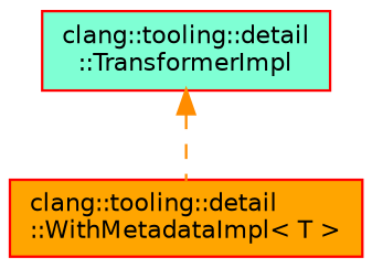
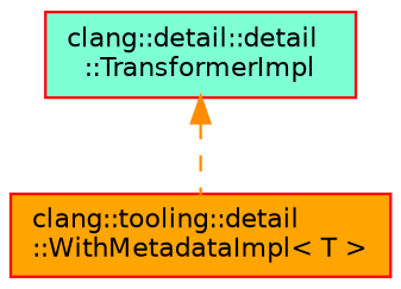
  digraph {
    node [color=red fontname=Helvetica fontsize=10 shape=record style=filled]
-   n1 [fillcolor=aquamarine fontcolor=black height=0.2 label="clang::tooling::detail\l::TransformerImpl" width=0.4]
+   n1 [fillcolor=aquamarine fontcolor=black height=0.2 label="clang::detail::detail\l::TransformerImpl" width=0.4]
    n2 [height=0.2 label="clang::tooling::detail\l::WithMetadataImpl\< T \>" width=0.4 fillcolor=orange]
    n1 -> n2 [color=darkorange dir=back fontname=Helvetica fontsize=10 labelfontname=Helvetica labelfontsize=10 style=dashed]
  }
